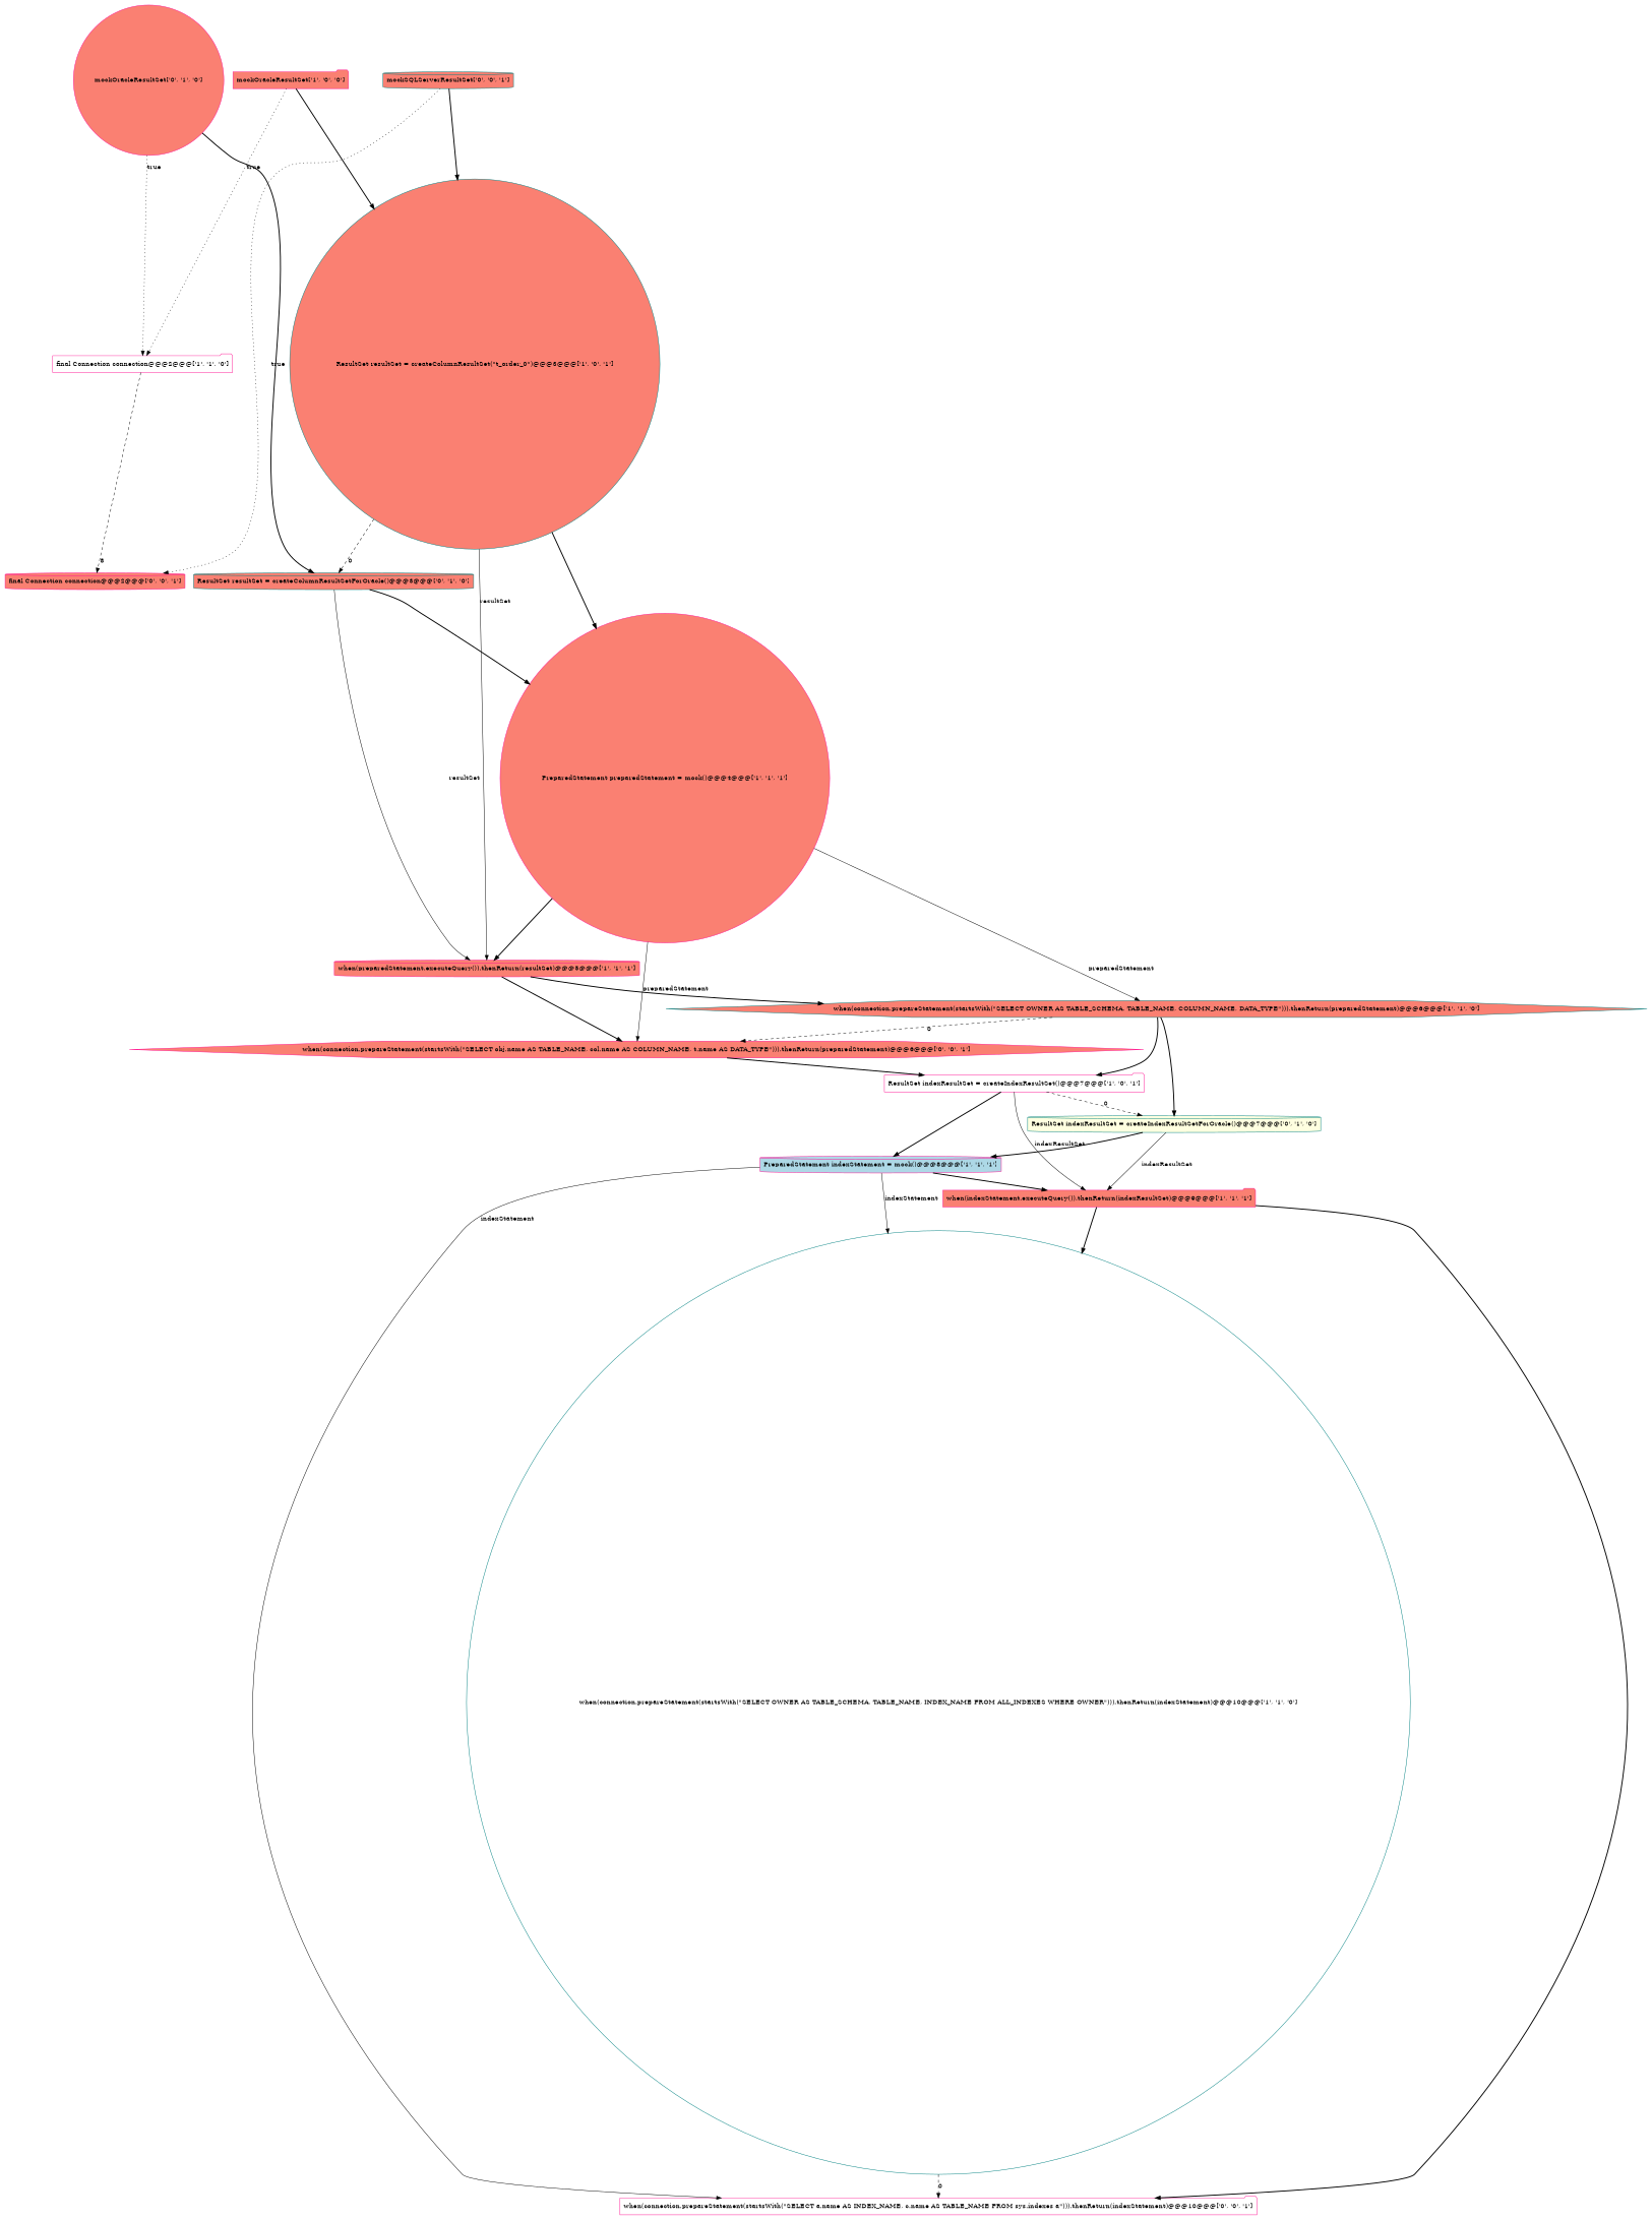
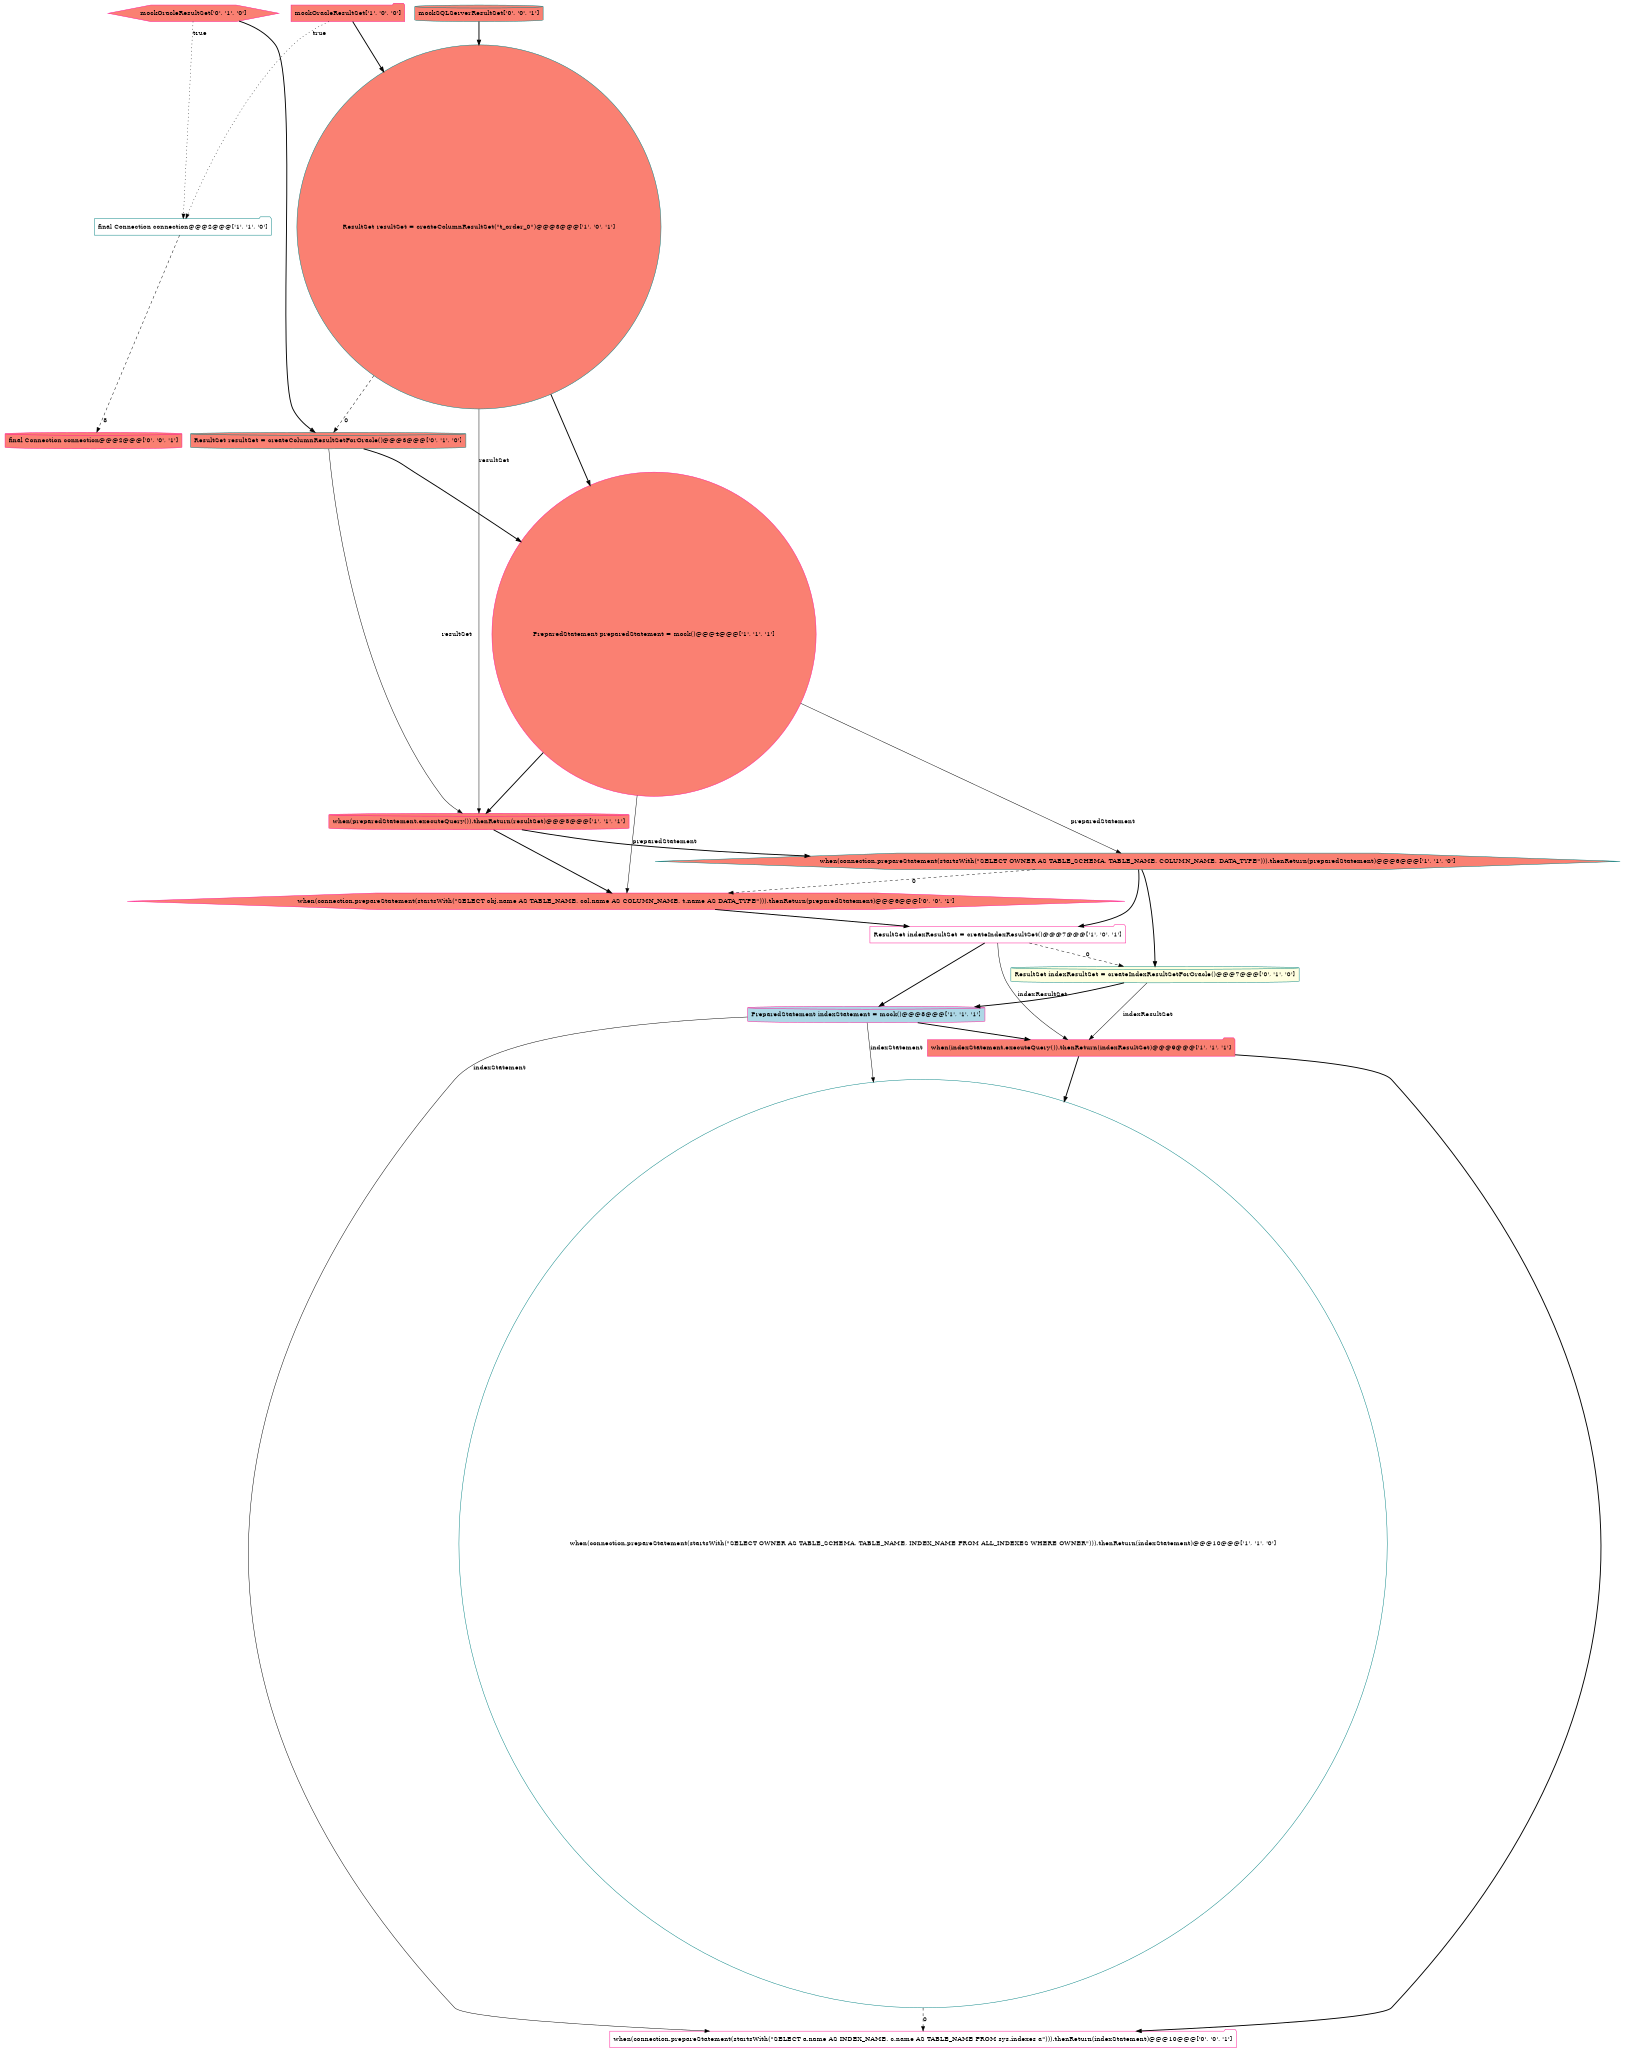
  digraph {
    node [color=deeppink fillcolor=salmon shape=cylinder style=filled]
    edge [style=bold]
    n1 [label="when(connection.prepareStatement(startsWith(\"SELECT obj.name AS TABLE_NAME, col.name AS COLUMN_NAME, t.name AS DATA_TYPE\"))).thenReturn(preparedStatement)@@@6@@@['0', '0', '1']" shape=hexagon]
    n2 [fillcolor=white label="ResultSet indexResultSet = createIndexResultSet()@@@7@@@['1', '0', '1']" shape=folder]
    n3 [color=teal fillcolor=lightyellow label="ResultSet indexResultSet = createIndexResultSetForOracle()@@@7@@@['0', '1', '0']"]
    n4 [label="when(indexStatement.executeQuery()).thenReturn(indexResultSet)@@@9@@@['1', '1', '1']" shape=folder]
    n5 [fillcolor=lightblue label="PreparedStatement indexStatement = mock()@@@8@@@['1', '1', '1']"]
    n6 [color=teal label="ResultSet resultSet = createColumnResultSet(\"t_order_0\")@@@3@@@['1', '0', '1']" shape=circle]
    n7 [label="PreparedStatement preparedStatement = mock()@@@4@@@['1', '1', '1']" shape=circle]
    n8 [label="when(preparedStatement.executeQuery()).thenReturn(resultSet)@@@5@@@['1', '1', '1']"]
    n9 [color=teal label="ResultSet resultSet = createColumnResultSetForOracle()@@@3@@@['0', '1', '0']"]
    n10 [color=teal label="when(connection.prepareStatement(startsWith(\"SELECT OWNER AS TABLE_SCHEMA, TABLE_NAME, COLUMN_NAME, DATA_TYPE\"))).thenReturn(preparedStatement)@@@6@@@['1', '1', '0']" shape=hexagon]
    n11 [color=teal label="mockSQLServerResultSet['0', '0', '1']"]
    n12 [label="final Connection connection@@@2@@@['0', '0', '1']"]
    n13 [fillcolor=white label="when(connection.prepareStatement(startsWith(\"SELECT a.name AS INDEX_NAME, c.name AS TABLE_NAME FROM sys.indexes a\"))).thenReturn(indexStatement)@@@10@@@['0', '0', '1']" shape=folder]
    n14 [color=teal fillcolor=white label="when(connection.prepareStatement(startsWith(\"SELECT OWNER AS TABLE_SCHEMA, TABLE_NAME, INDEX_NAME FROM ALL_INDEXES WHERE OWNER\"))).thenReturn(indexStatement)@@@10@@@['1', '1', '0']" shape=circle]
-   n15 [fillcolor=white label="final Connection connection@@@2@@@['1', '1', '0']" shape=folder]
-   n16 [label="mockOracleResultSet['0', '1', '0']" shape=circle]
+   n15 [color=teal fillcolor=white label="final Connection connection@@@2@@@['1', '1', '0']" shape=folder]
+   n16 [label="mockOracleResultSet['0', '1', '0']" shape=hexagon]
    n17 [label="mockOracleResultSet['1', '0', '0']" shape=folder]
    n1 -> n2
    n2 -> n3 [label=0 style=dashed]
    n2 -> n4 [label=indexResultSet style=solid]
    n2 -> n5
    n3 -> n4 [label=indexResultSet style=solid]
    n3 -> n5
    n4 -> n13
    n4 -> n14
    n5 -> n4
    n5 -> n13 [label=indexStatement style=solid]
    n5 -> n14 [label=indexStatement style=solid]
    n6 -> n7
    n6 -> n8 [label=resultSet style=solid]
    n6 -> n9 [label=0 style=dashed]
    n7 -> n1 [label=preparedStatement style=solid]
    n7 -> n8
    n7 -> n10 [label=preparedStatement style=solid]
    n8 -> n1
    n8 -> n10
    n9 -> n7
    n9 -> n8 [label=resultSet style=solid]
    n10 -> n1 [label=0 style=dashed]
    n10 -> n2
    n10 -> n3
    n11 -> n6
-   n11 -> n12 [label=true style=dotted]
    n14 -> n13 [label=0 style=dashed]
    n15 -> n12 [label=8 style=dashed]
    n16 -> n9
    n16 -> n15 [label=true style=dotted]
    n17 -> n6
    n17 -> n15 [label=true style=dotted]
  }
